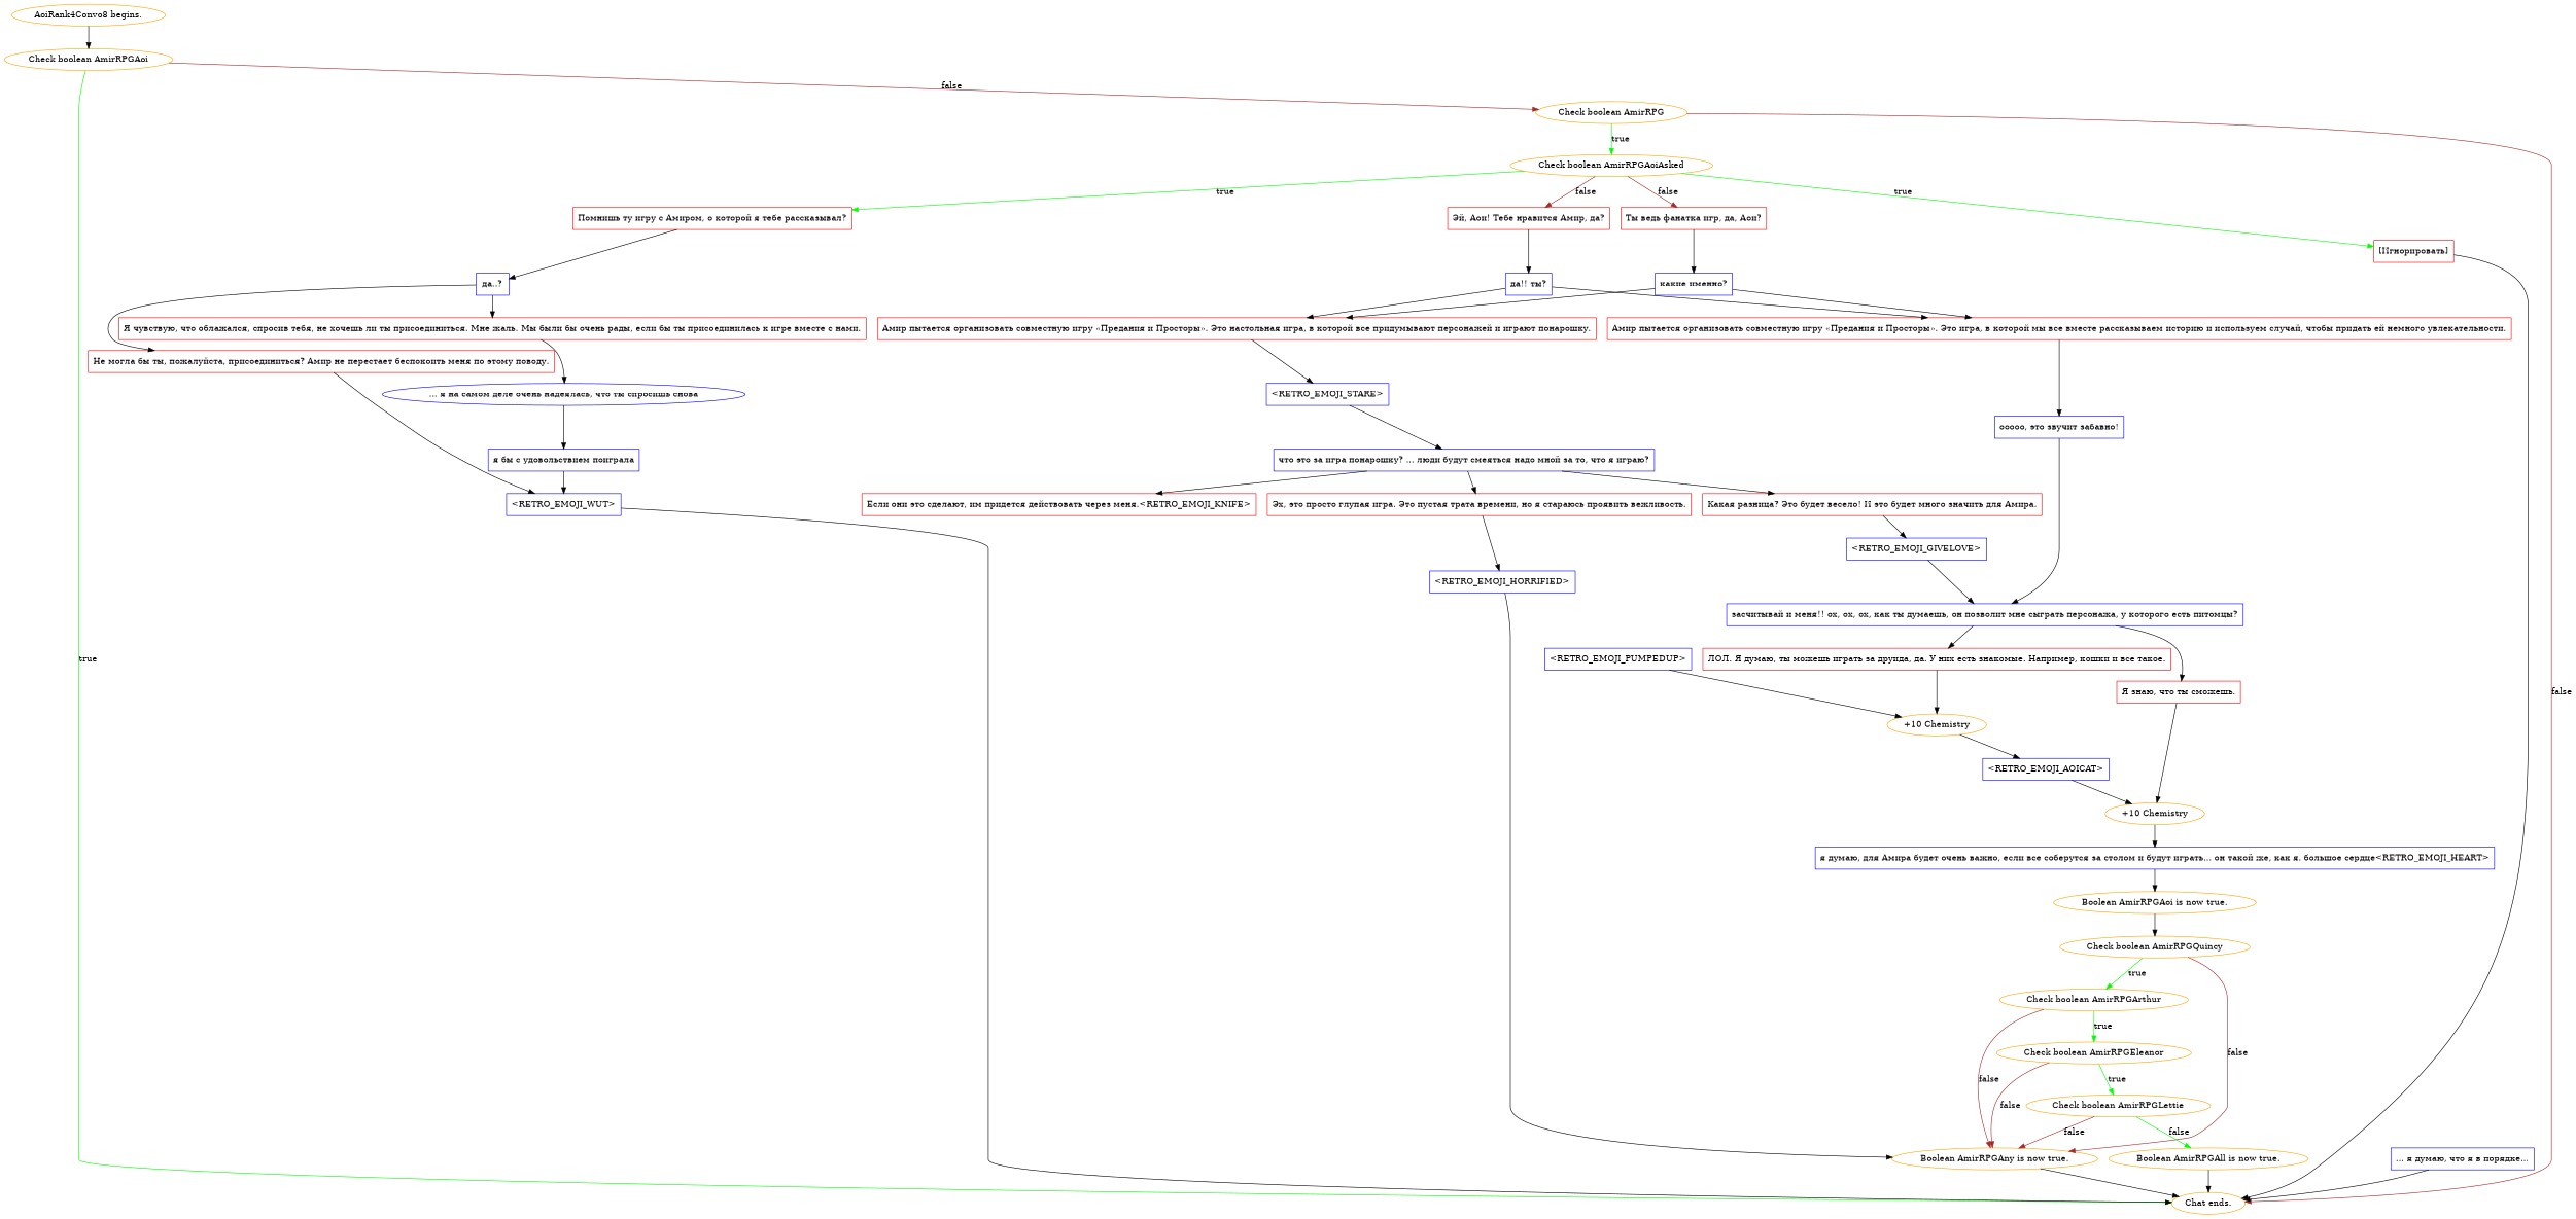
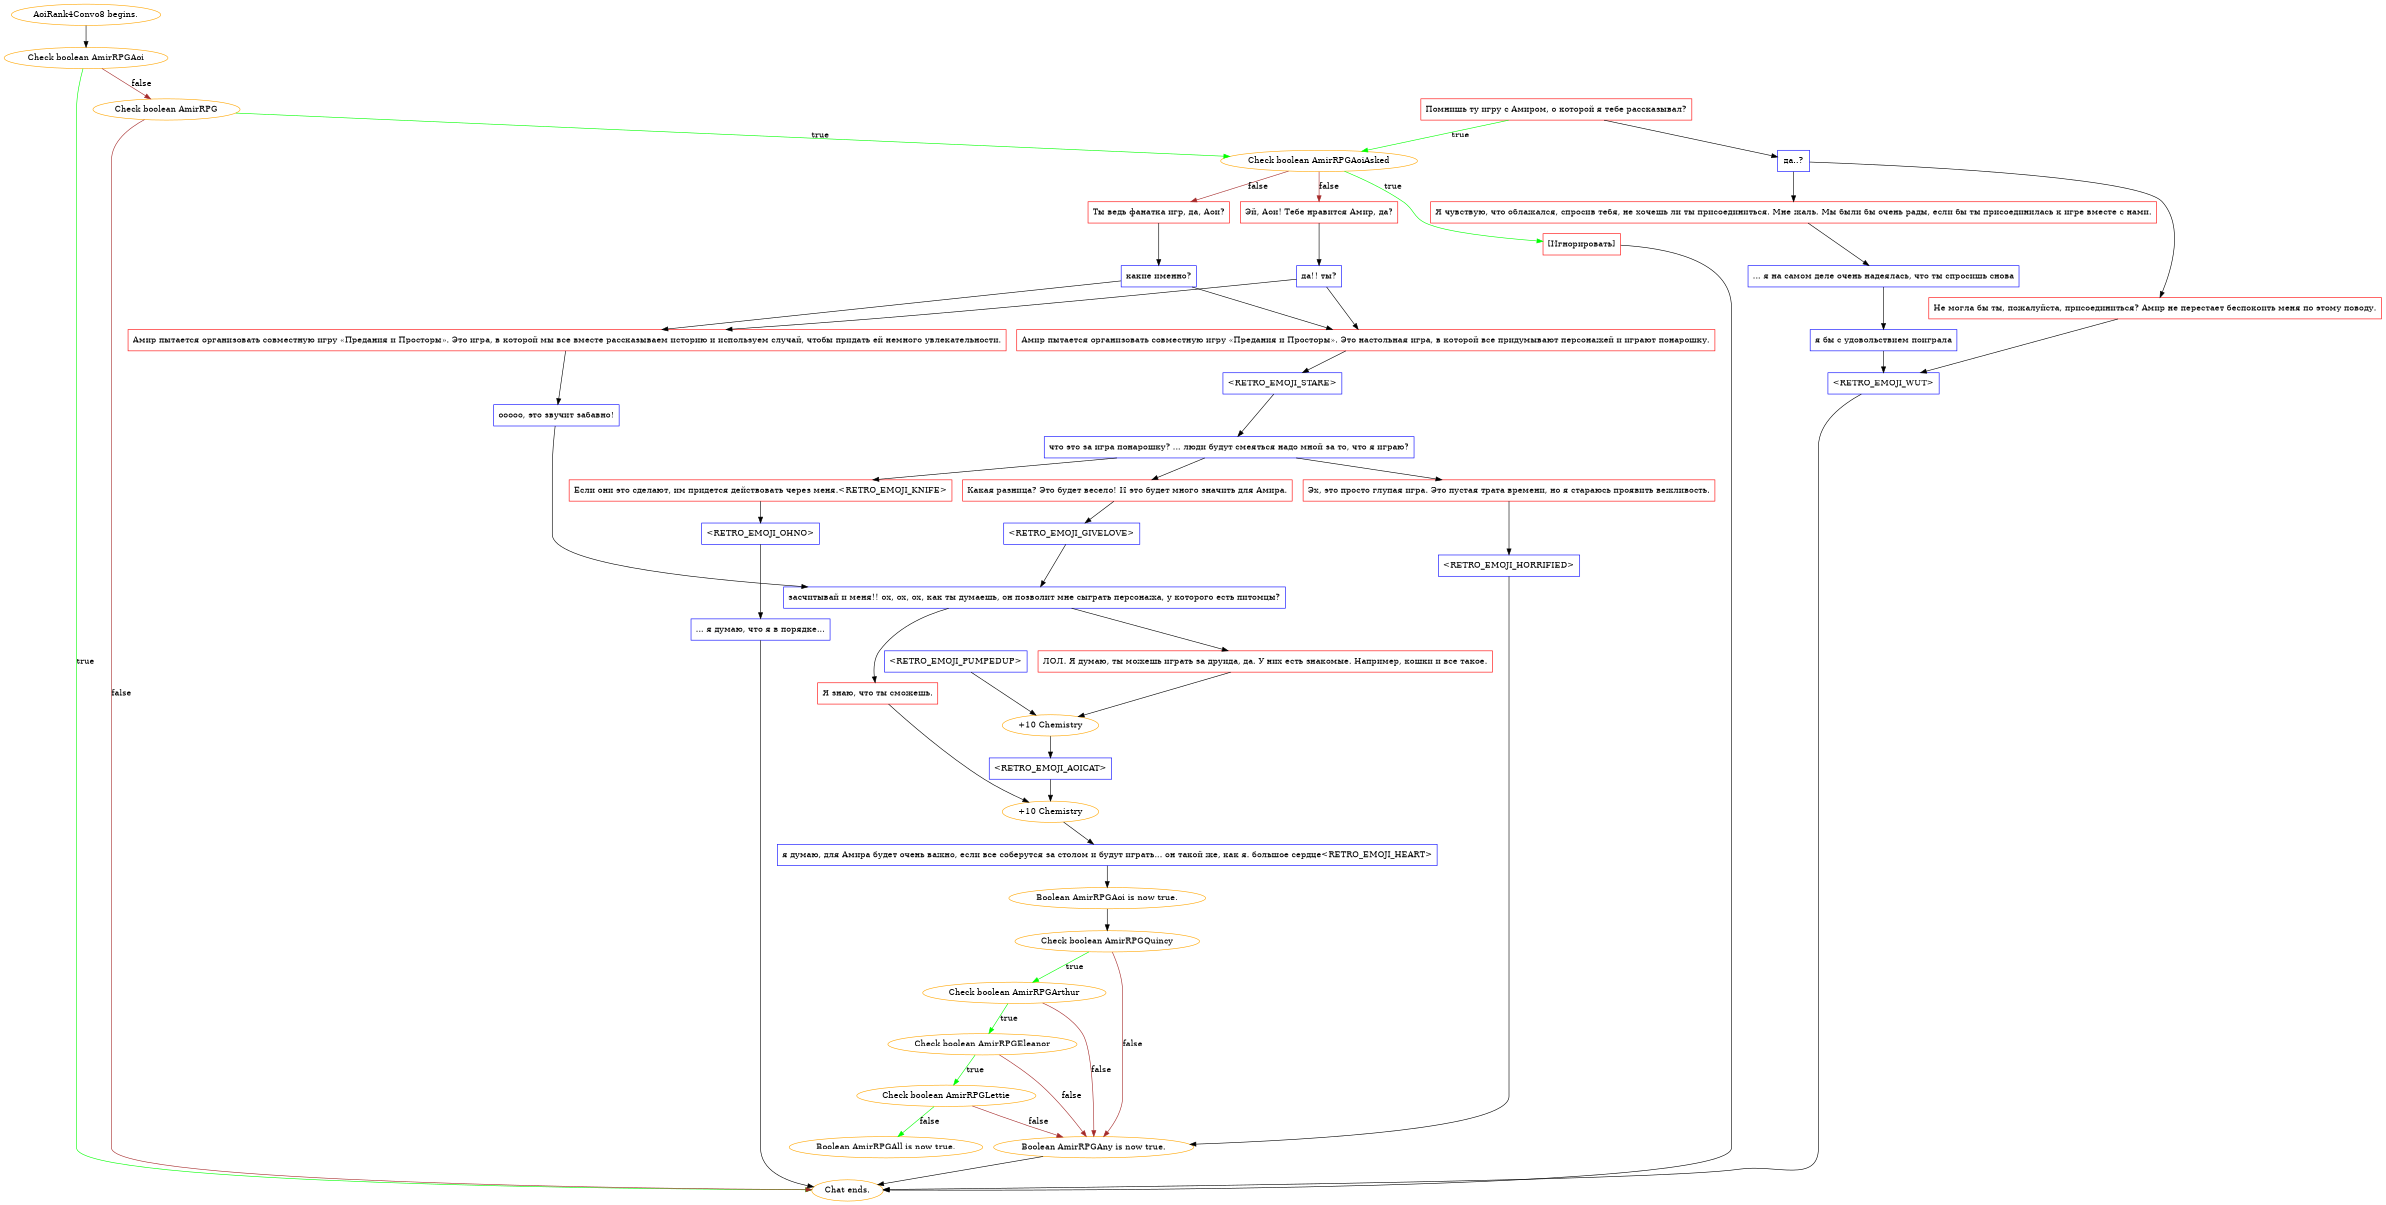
  digraph {
    node [color=blue shape=box]
    "AoiRank4Convo8 begins." [color=orange shape=""]
    n2 [color=orange label="Check boolean AmirRPGAoi" shape=""]
    "Chat ends." [color=orange shape=""]
    n4 [color=orange label="Check boolean AmirRPG" shape=""]
    n5 [color=orange label="Check boolean AmirRPGAoiAsked" shape=""]
    n6 [color=red label="Помнишь ту игру с Амиром, о которой я тебе рассказывал?"]
    n7 [color=red label="[Игнорировать]"]
    n8 [color=red label="Эй, Аои! Тебе нравится Амир, да?"]
    n9 [color=red label="Ты ведь фанатка игр, да, Аои?"]
    n10 [label="да..?"]
    n11 [label="да!! ты?"]
    n12 [label="какие именно?"]
    n13 [color=red label="Я чувствую, что облажался, спросив тебя, не хочешь ли ты присоединиться. Мне жаль. Мы были бы очень рады, если бы ты присоединилась к игре вместе с нами."]
    n14 [color=red label="Не могла бы ты, пожалуйста, присоединиться? Амир не перестает беспокоить меня по этому поводу."]
    n15 [color=red label="Амир пытается организовать совместную игру «Предания и Просторы». Это настольная игра, в которой все придумывают персонажей и играют понарошку."]
    n16 [color=red label="Амир пытается организовать совместную игру «Предания и Просторы». Это игра, в которой мы все вместе рассказываем историю и используем случай, чтобы придать ей немного увлекательности."]
-   n17 [label="... я на самом деле очень надеялась, что ты спросишь снова" shape=ellipse]
+   n17 [label="... я на самом деле очень надеялась, что ты спросишь снова"]
    n18 [label="<RETRO_EMOJI_WUT>"]
    n19 [label="<RETRO_EMOJI_STARE>"]
    n20 [label="ооооо, это звучит забавно!"]
    n21 [label="я бы с удовольствием поиграла"]
    n22 [label="что это за игра понарошку? ... люди будут смеяться надо мной за то, что я играю?"]
    n23 [label="засчитывай и меня!! ох, ох, ох, как ты думаешь, он позволит мне сыграть персонажа, у которого есть питомцы?"]
    n24 [color=red label="Эх, это просто глупая игра. Это пустая трата времени, но я стараюсь проявить вежливость."]
    n25 [color=red label="Если они это сделают, им придется действовать через меня.<RETRO_EMOJI_KNIFE>"]
    n26 [color=red label="Какая разница? Это будет весело! И это будет много значить для Амира."]
    n27 [color=red label="ЛОЛ. Я думаю, ты можешь играть за друида, да. У них есть знакомые. Например, кошки и все такое."]
    n28 [color=red label="Я знаю, что ты сможешь."]
    n29 [label="<RETRO_EMOJI_PUMPEDUP>"]
    n30 [color=orange label="+10 Chemistry" shape=""]
    n31 [label="<RETRO_EMOJI_HORRIFIED>"]
+   n32 [label="<RETRO_EMOJI_OHNO>"]
    n33 [label="<RETRO_EMOJI_GIVELOVE>"]
    n34 [color=orange label="+10 Chemistry" shape=""]
    n35 [label="<RETRO_EMOJI_AOICAT>"]
    n36 [color=orange label="Boolean AmirRPGAny is now true." shape=""]
    n37 [label="... я думаю, что я в порядке..."]
    n38 [label="я думаю, для Амира будет очень важно, если все соберутся за столом и будут играть... он такой же, как я. большое сердце<RETRO_EMOJI_HEART>"]
    n39 [color=orange label="Boolean AmirRPGAoi is now true." shape=""]
    n40 [color=orange label="Check boolean AmirRPGQuincy" shape=""]
    n41 [color=orange label="Check boolean AmirRPGArthur" shape=""]
    n42 [color=orange label="Check boolean AmirRPGEleanor" shape=""]
    n43 [color=orange label="Check boolean AmirRPGLettie" shape=""]
    n44 [color=orange label="Boolean AmirRPGAll is now true." shape=""]
    "AoiRank4Convo8 begins." -> n2
    n2 -> "Chat ends." [color=green label=true]
    n2 -> n4 [color=brown label=false]
    n4 -> "Chat ends." [color=brown label=false]
    n4 -> n5 [color=green label=true]
-   n5 -> n6 [color=green label=true]
+   n6 -> n5 [color=green label=true]
    n5 -> n7 [color=green label=true]
    n5 -> n8 [color=brown label=false]
    n5 -> n9 [color=brown label=false]
    n6 -> n10
    n7 -> "Chat ends."
    n8 -> n11
    n9 -> n12
    n10 -> n13
    n10 -> n14
    n11 -> n15
    n11 -> n16
    n12 -> n15
    n12 -> n16
    n13 -> n17
    n14 -> n18
    n15 -> n19
    n16 -> n20
    n17 -> n21
    n18 -> "Chat ends."
    n19 -> n22
    n20 -> n23
    n21 -> n18
    n22 -> n24
    n22 -> n25
    n22 -> n26
    n23 -> n27
    n23 -> n28
    n24 -> n31
+   n25 -> n32
    n26 -> n33
    n27 -> n30
    n28 -> n34
    n29 -> n30
    n30 -> n35
    n31 -> n36
+   n32 -> n37
    n33 -> n23
    n34 -> n38
    n35 -> n34
    n36 -> "Chat ends."
    n37 -> "Chat ends."
    n38 -> n39
    n39 -> n40
    n40 -> n36 [color=brown label=false]
    n40 -> n41 [color=green label=true]
    n41 -> n36 [color=brown label=false]
    n41 -> n42 [color=green label=true]
    n42 -> n36 [color=brown label=false]
    n42 -> n43 [color=green label=true]
    n43 -> n36 [color=brown label=false]
    n43 -> n44 [color=green label=false]
-   n44 -> "Chat ends."
  }
